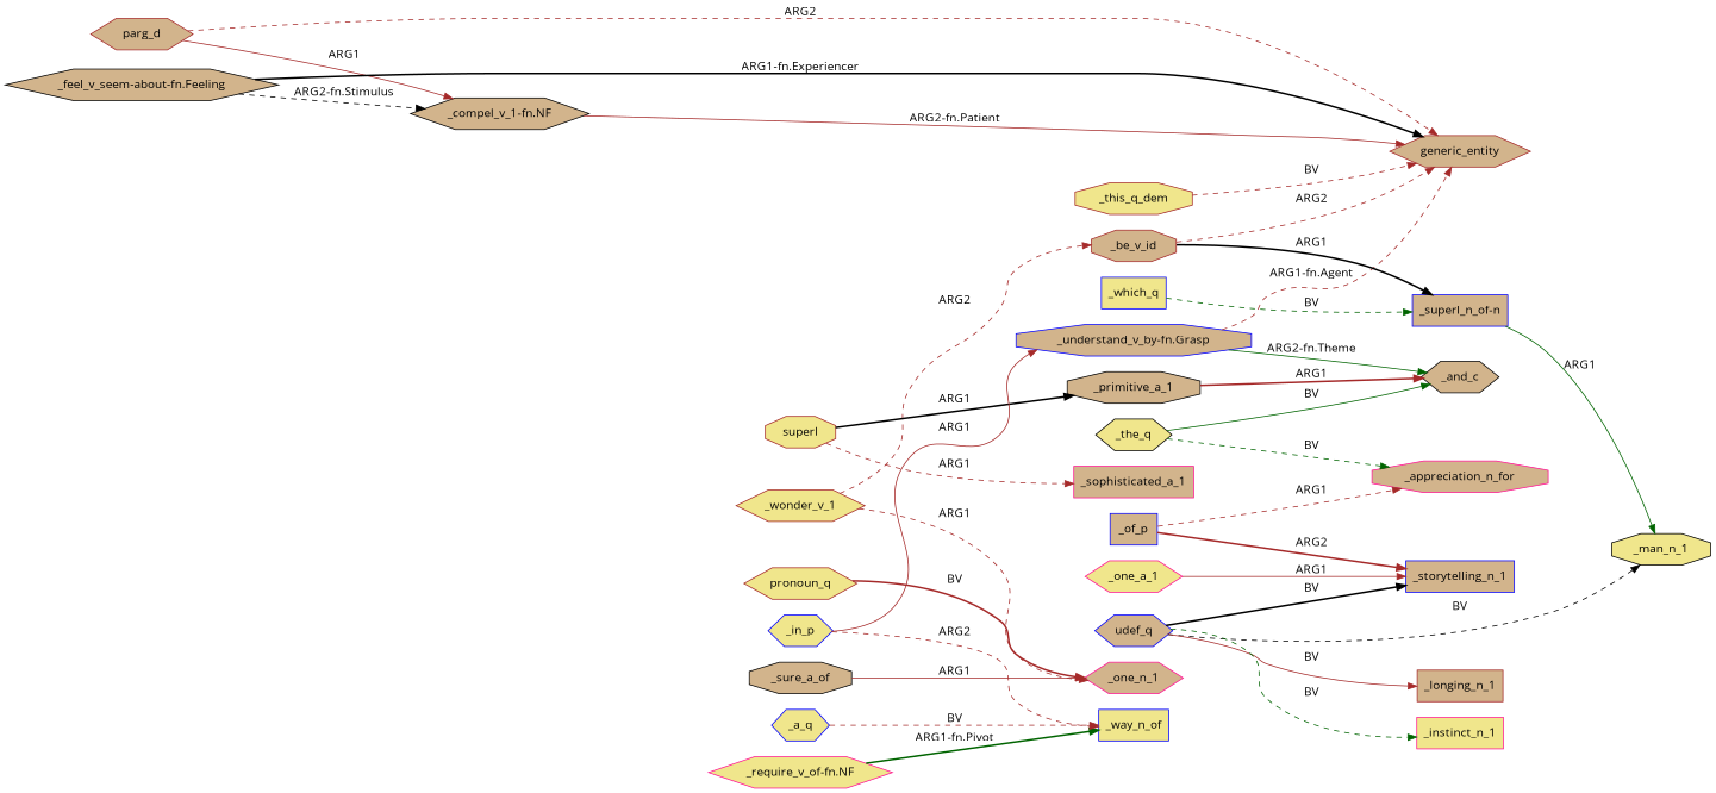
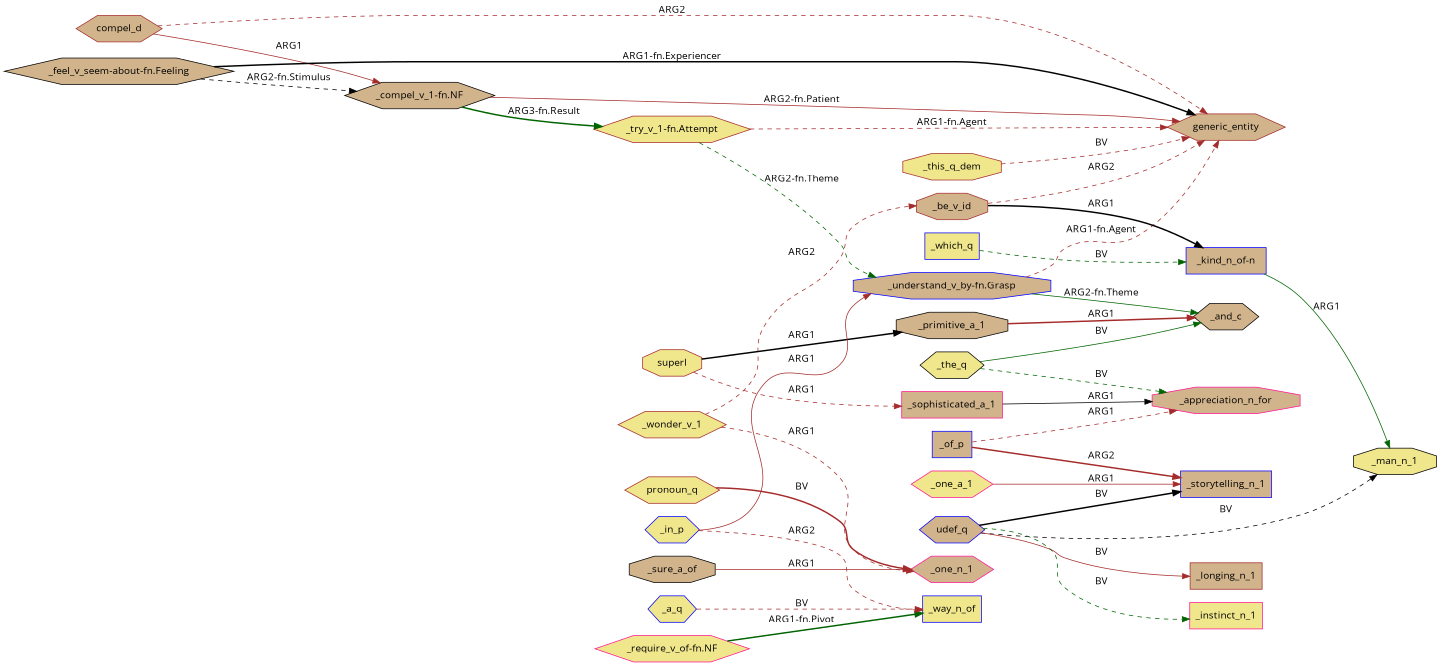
  digraph {
    fontname="Open Sans"
    rankdir=LR
    node [color=brown fillcolor=tan fontname="Open Sans" shape=hexagon style=filled]
    edge [color=brown fontname="Open Sans" style=dashed]
+   "_try_v_1-fn.Attempt" [fillcolor=khaki]
    generic_entity
    "_understand_v_by-fn.Grasp" [color=blue shape=octagon]
    _and_c [color=black]
    _the_q [color=black fillcolor=khaki]
    _appreciation_n_for [color=deeppink shape=octagon]
    _primitive_a_1 [color=black shape=octagon]
    _wonder_v_1 [fillcolor=khaki]
    _be_v_id [shape=octagon]
    _one_n_1 [color=deeppink]
    _sure_a_of [color=black shape=octagon]
-   "_kind_n_of-n" [color=blue shape=box label="_superl_n_of-n"]
+   "_kind_n_of-n" [color=blue shape=box]
    _man_n_1 [color=black fillcolor=khaki shape=octagon]
-   parg_d
+   parg_d [label=compel_d]
    "_compel_v_1-fn.NF" [color=black]
    _sophisticated_a_1 [color=deeppink shape=box]
    _longing_n_1 [shape=box]
    udef_q [color=blue]
    _storytelling_n_1 [color=blue shape=box]
    _instinct_n_1 [color=deeppink fillcolor=khaki shape=box]
    n21 [color=deeppink fillcolor=khaki label=_one_a_1]
    _of_p [color=blue shape=box]
    "_feel_v_seem-about-fn.Feeling" [color=black]
    superl [fillcolor=khaki shape=octagon]
    "_require_v_of-fn.NF" [color=deeppink fillcolor=khaki]
    _way_n_of [color=blue fillcolor=khaki shape=box]
    _this_q_dem [fillcolor=khaki shape=octagon]
    _which_q [color=blue fillcolor=khaki shape=box]
    pronoun_q [fillcolor=khaki]
    _in_p [color=blue fillcolor=khaki]
    _a_q [color=blue fillcolor=khaki]
+   "_try_v_1-fn.Attempt" -> generic_entity [label="ARG1-fn.Agent"]
+   "_try_v_1-fn.Attempt" -> "_understand_v_by-fn.Grasp" [color=darkgreen label="ARG2-fn.Theme"]
    "_understand_v_by-fn.Grasp" -> generic_entity [label="ARG1-fn.Agent"]
    "_understand_v_by-fn.Grasp" -> _and_c [color=darkgreen label="ARG2-fn.Theme" style=solid]
    _the_q -> _and_c [color=darkgreen label=BV style=solid]
    _the_q -> _appreciation_n_for [color=darkgreen label=BV]
    _primitive_a_1 -> _and_c [label=ARG1 style=bold]
    _wonder_v_1 -> _be_v_id [label=ARG2]
    _wonder_v_1 -> _one_n_1 [label=ARG1]
    _be_v_id -> generic_entity [label=ARG2]
    _be_v_id -> "_kind_n_of-n" [color=black label=ARG1 style=bold]
    _sure_a_of -> _one_n_1 [label=ARG1 style=solid]
    "_kind_n_of-n" -> _man_n_1 [color=darkgreen label=ARG1 style=solid]
    parg_d -> generic_entity [label=ARG2]
    parg_d -> "_compel_v_1-fn.NF" [label=ARG1 style=solid]
+   "_compel_v_1-fn.NF" -> "_try_v_1-fn.Attempt" [color=darkgreen label="ARG3-fn.Result" style=bold]
    "_compel_v_1-fn.NF" -> generic_entity [label="ARG2-fn.Patient" style=solid]
+   _sophisticated_a_1 -> _appreciation_n_for [color=black label=ARG1 style=solid]
    udef_q -> _man_n_1 [color=black label=BV]
    udef_q -> _longing_n_1 [label=BV style=solid]
    udef_q -> _storytelling_n_1 [color=black label=BV style=bold]
    udef_q -> _instinct_n_1 [color=darkgreen label=BV]
    n21 -> _storytelling_n_1 [label=ARG1 style=solid]
    _of_p -> _appreciation_n_for [label=ARG1]
    _of_p -> _storytelling_n_1 [label=ARG2 style=bold]
    "_feel_v_seem-about-fn.Feeling" -> generic_entity [color=black label="ARG1-fn.Experiencer" style=bold]
    "_feel_v_seem-about-fn.Feeling" -> "_compel_v_1-fn.NF" [color=black label="ARG2-fn.Stimulus"]
    superl -> _primitive_a_1 [color=black label=ARG1 style=bold]
    superl -> _sophisticated_a_1 [label=ARG1]
    "_require_v_of-fn.NF" -> _way_n_of [color=darkgreen label="ARG1-fn.Pivot" style=bold]
    _this_q_dem -> generic_entity [label=BV]
    _which_q -> "_kind_n_of-n" [color=darkgreen label=BV]
    pronoun_q -> _one_n_1 [label=BV style=bold]
    _in_p -> "_understand_v_by-fn.Grasp" [label=ARG1 style=solid]
    _in_p -> _way_n_of [label=ARG2]
    _a_q -> _way_n_of [label=BV]
  }
